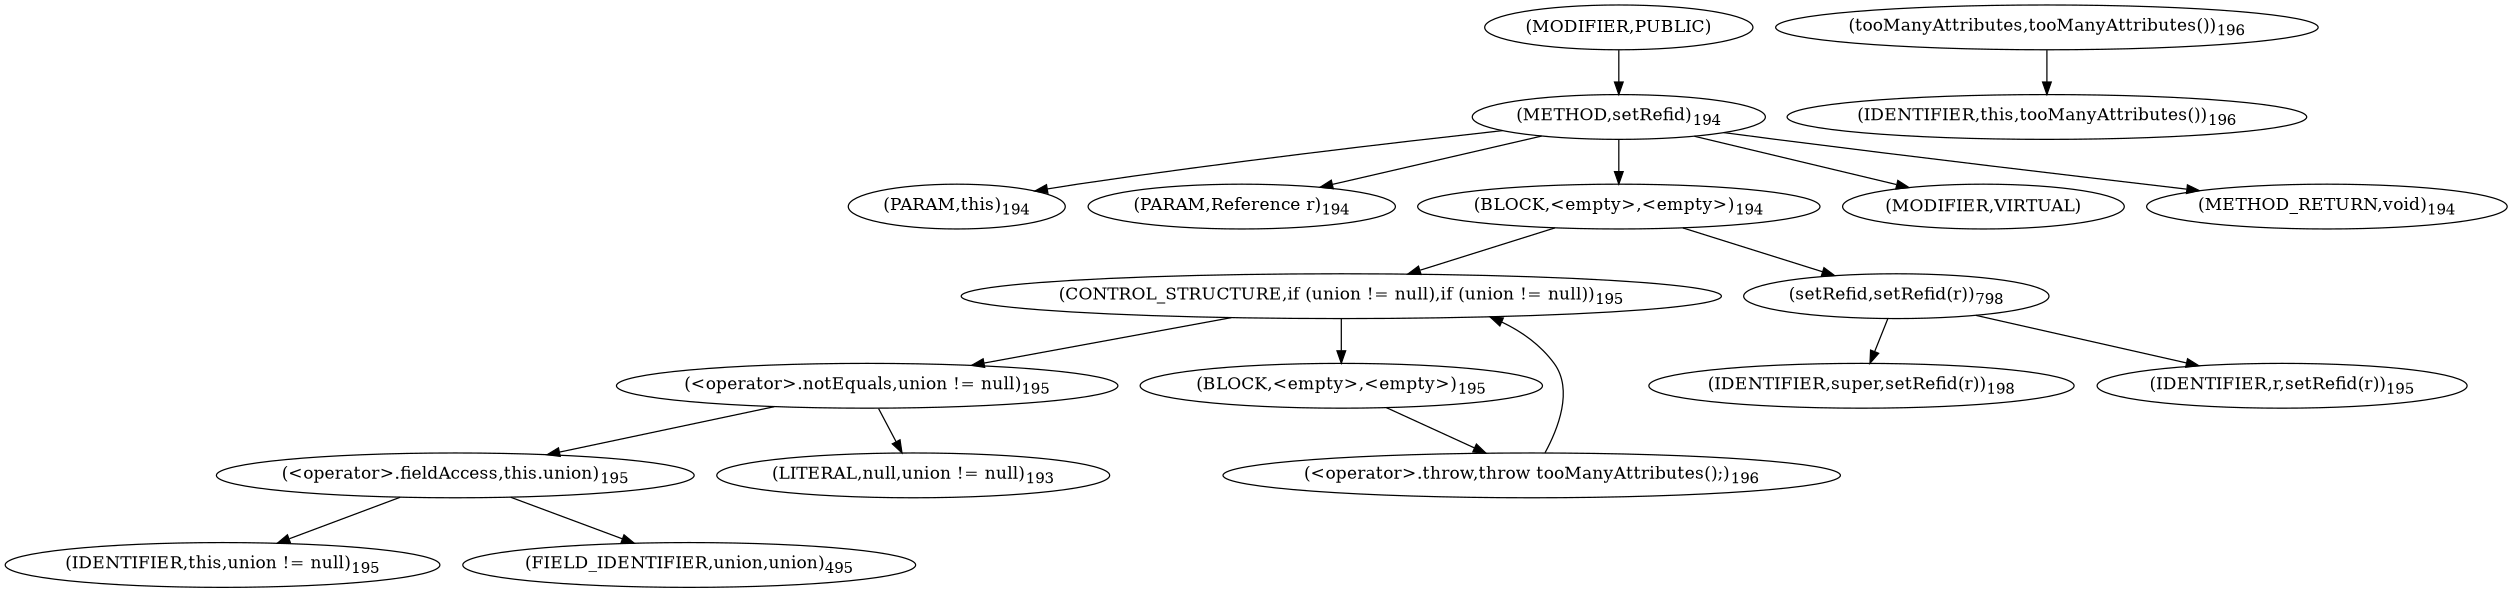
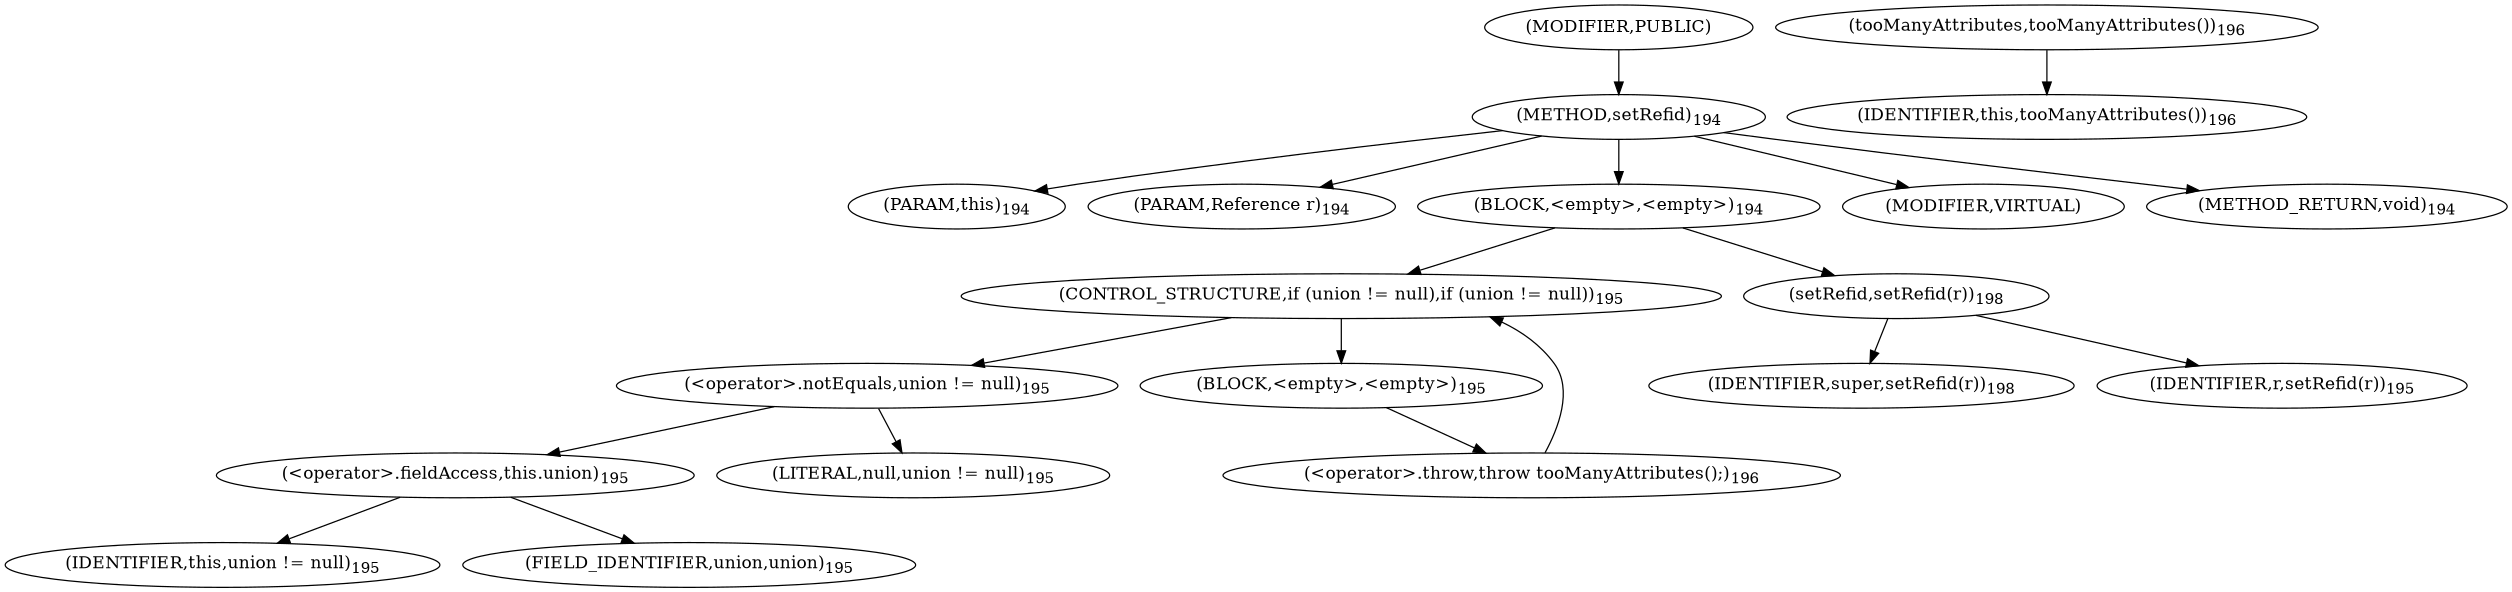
  digraph {
    n1 [label=<(METHOD,setRefid)<SUB>194</SUB>>]
    n2 [label=<(PARAM,this)<SUB>194</SUB>>]
    n3 [label=<(PARAM,Reference r)<SUB>194</SUB>>]
    n4 [label=<(BLOCK,&lt;empty&gt;,&lt;empty&gt;)<SUB>194</SUB>>]
    n5 [label=<(MODIFIER,VIRTUAL)>]
    n6 [label=<(METHOD_RETURN,void)<SUB>194</SUB>>]
    n7 [label=<(CONTROL_STRUCTURE,if (union != null),if (union != null))<SUB>195</SUB>>]
-   n8 [label=<(setRefid,setRefid(r))<SUB>798</SUB>>]
+   n8 [label=<(setRefid,setRefid(r))<SUB>198</SUB>>]
    n9 [label=<(MODIFIER,PUBLIC)>]
    n10 [label=<(&lt;operator&gt;.notEquals,union != null)<SUB>195</SUB>>]
    n11 [label=<(BLOCK,&lt;empty&gt;,&lt;empty&gt;)<SUB>195</SUB>>]
    n12 [label=<(IDENTIFIER,super,setRefid(r))<SUB>198</SUB>>]
    n13 [label=<(IDENTIFIER,r,setRefid(r))<SUB>195</SUB>>]
    n14 [label=<(&lt;operator&gt;.fieldAccess,this.union)<SUB>195</SUB>>]
-   n15 [label=<(LITERAL,null,union != null)<SUB>193</SUB>>]
+   n15 [label=<(LITERAL,null,union != null)<SUB>195</SUB>>]
    n16 [label=<(&lt;operator&gt;.throw,throw tooManyAttributes();)<SUB>196</SUB>>]
    n17 [label=<(IDENTIFIER,this,union != null)<SUB>195</SUB>>]
-   n18 [label=<(FIELD_IDENTIFIER,union,union)<SUB>495</SUB>>]
+   n18 [label=<(FIELD_IDENTIFIER,union,union)<SUB>195</SUB>>]
    n19 [label=<(tooManyAttributes,tooManyAttributes())<SUB>196</SUB>>]
    n20 [label=<(IDENTIFIER,this,tooManyAttributes())<SUB>196</SUB>>]
    n1 -> n2
    n1 -> n3
    n1 -> n4
    n1 -> n5
    n1 -> n6
    n4 -> n7
    n4 -> n8
    n7 -> n10
    n7 -> n11
    n8 -> n12
    n8 -> n13
    n9 -> n1
    n10 -> n14
    n10 -> n15
    n11 -> n16
    n14 -> n17
    n14 -> n18
    n16 -> n7
    n19 -> n20
  }
